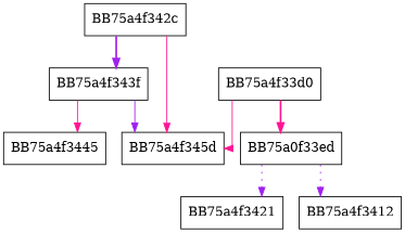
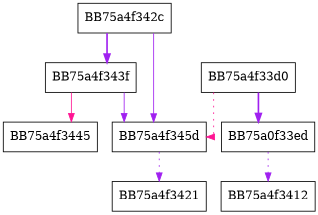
  digraph {
    splines=ortho
    node [shape=box]
    edge [color=deeppink style=dotted]
    BB75a4f33d0
    BB75a4f345d
    n3 [label=BB75a0f33ed]
    BB75a4f3421
    BB75a4f3412
    BB75a4f342c
    BB75a4f343f
    BB75a4f3445
-   BB75a4f33d0 -> BB75a4f345d [style=solid]
-   BB75a4f33d0 -> n3 [style=bold]
-   n3 -> BB75a4f3421 [color=purple]
+   BB75a4f33d0 -> BB75a4f345d
+   BB75a4f33d0 -> n3 [color=purple style=bold]
+   BB75a4f345d -> BB75a4f3421 [color=purple]
    n3 -> BB75a4f3412 [color=purple]
-   BB75a4f342c -> BB75a4f345d [style=solid]
+   BB75a4f342c -> BB75a4f345d [color=purple style=solid]
    BB75a4f342c -> BB75a4f343f [color=purple style=bold]
    BB75a4f343f -> BB75a4f345d [color=purple style=solid]
    BB75a4f343f -> BB75a4f3445 [style=solid]
  }
